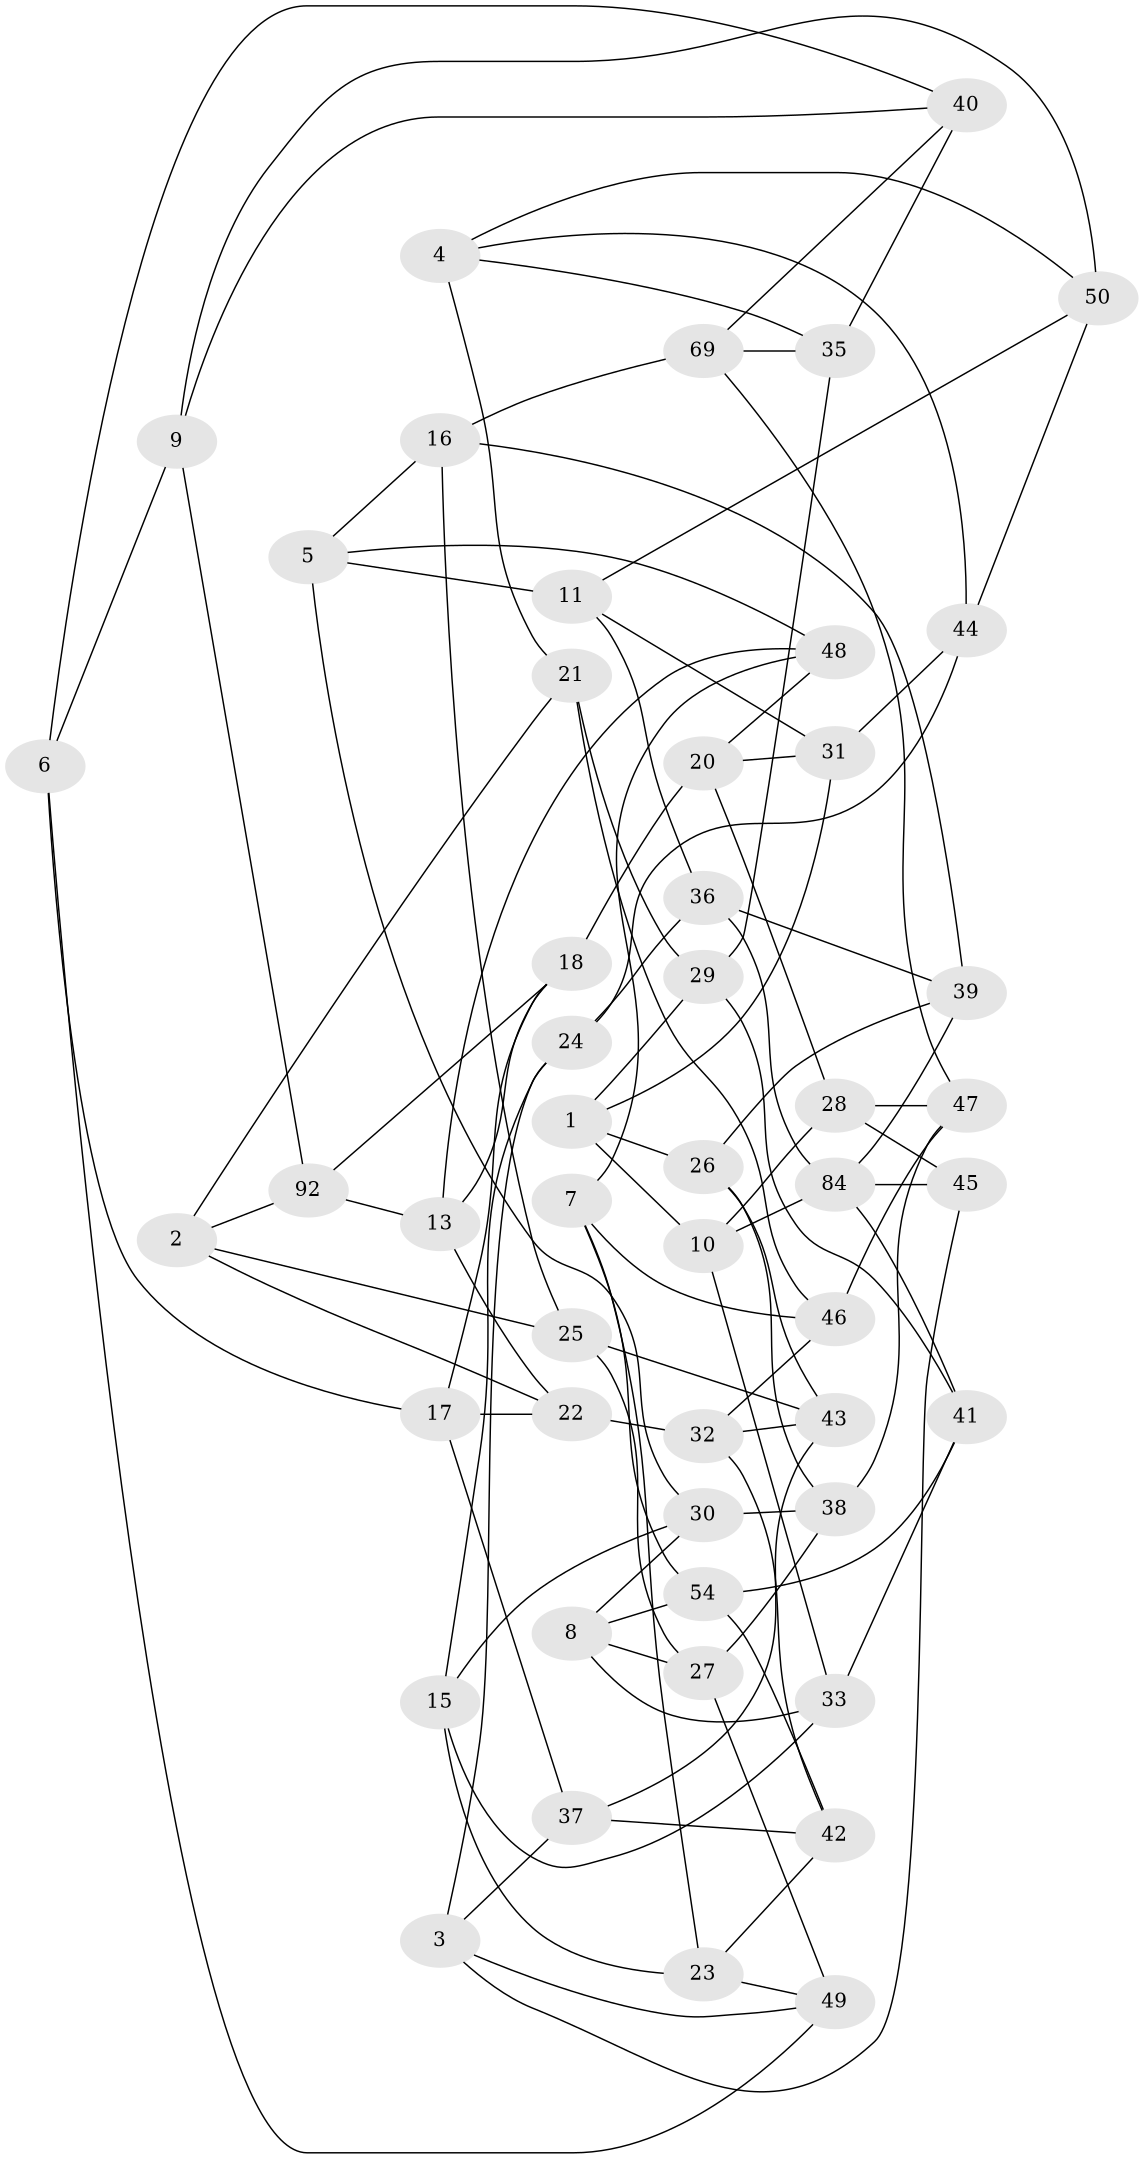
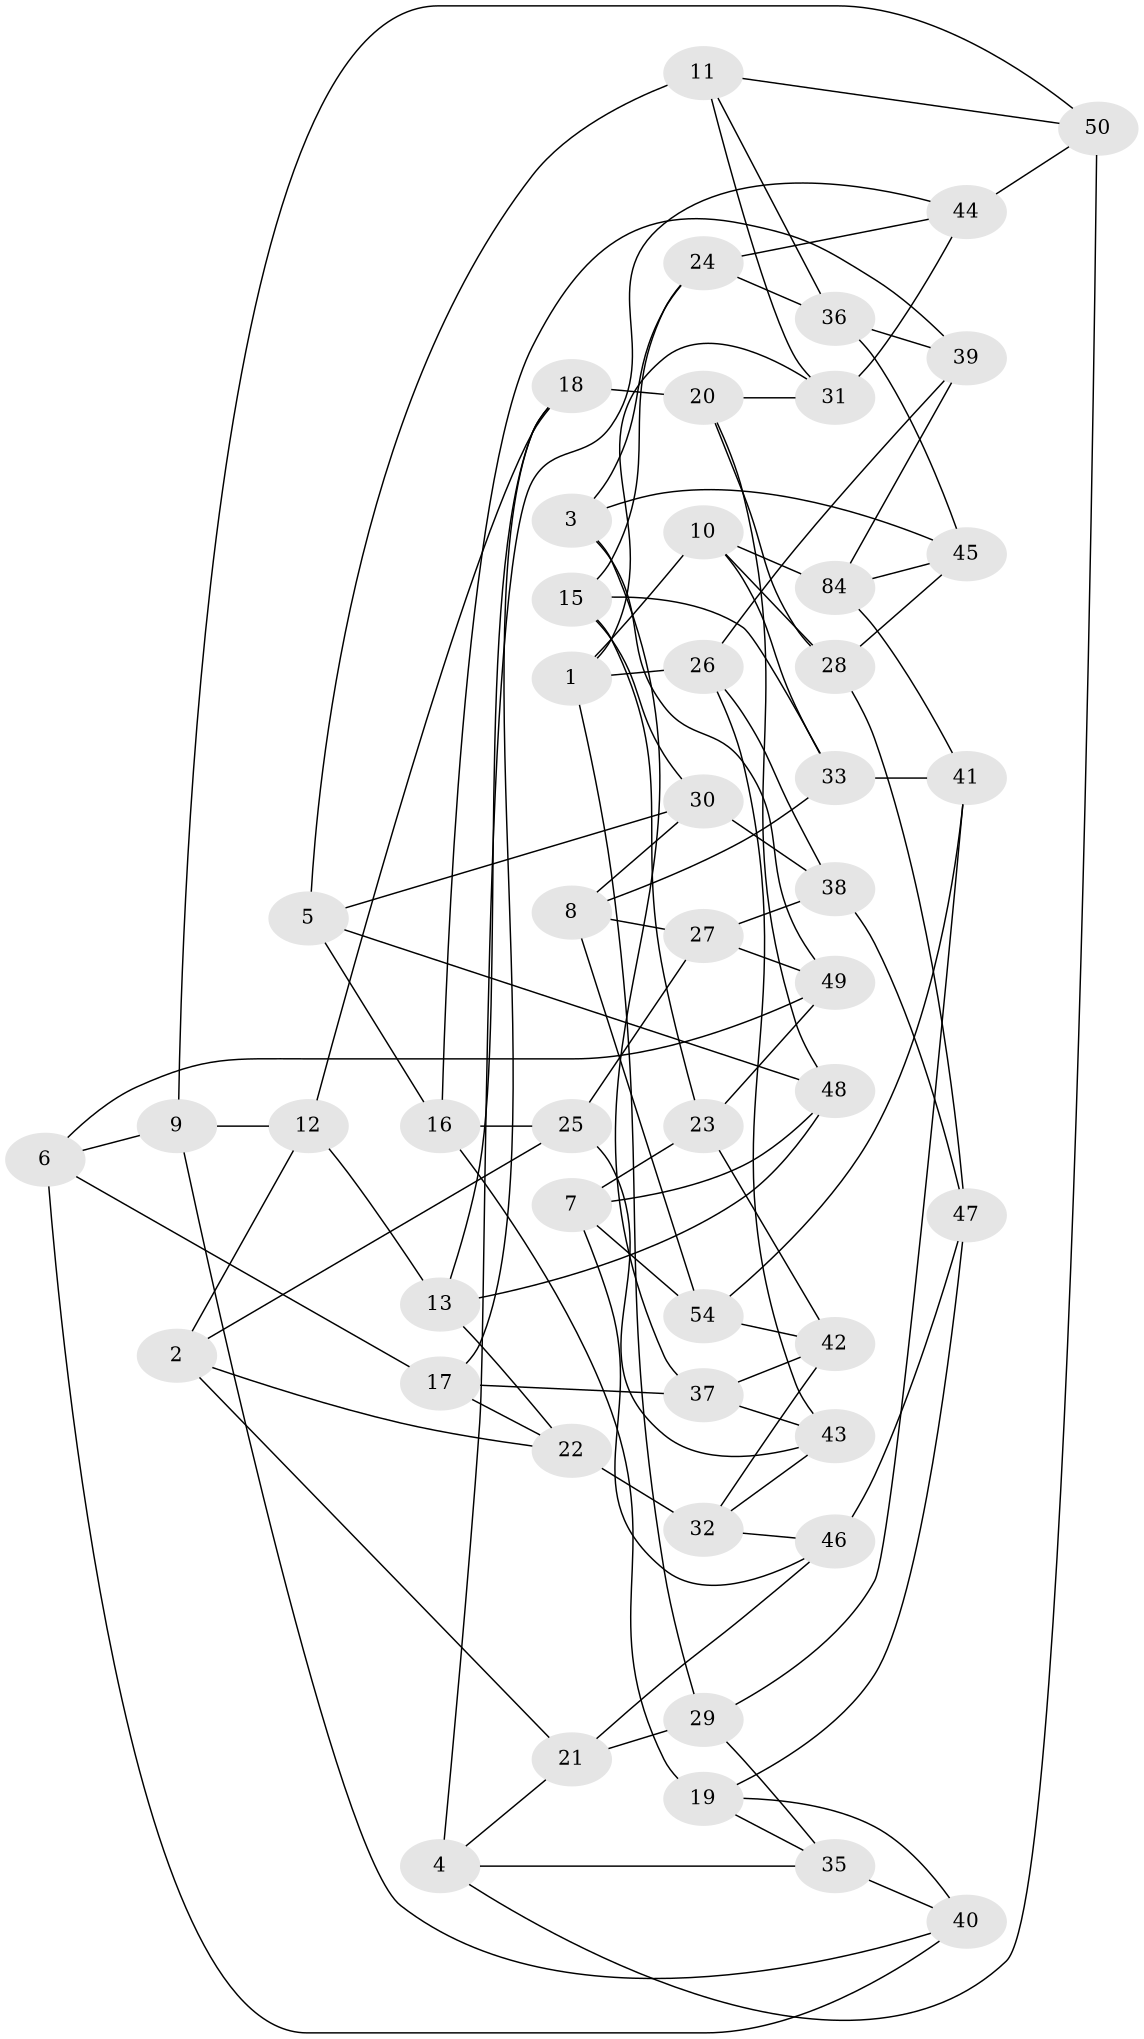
  graph {
    rankdir=LR
    node [color=gray90 style=filled]
    1
    10
    26
    29
    31
    33
    28
    n8 [label=84]
    39
    43
    38
    35
    41
    44
    2
-   12 [label=92]
+   12
    21
    22
    25
    13
    18
    46
    32
    27
    3
    24
    37
    45
    49
    36
    42
    4
    50
    40
    5
    11
    16
    30
    48
-   19 [label=69]
+   19
    6
    9
    17
    7
    n45 [label=54]
    23
    47
    8
    20
    15
    1 -- 10
    1 -- 26
    1 -- 29
    1 -- 31
    10 -- 33
    10 -- 28
    10 -- n8
    26 -- 39
    26 -- 43
    26 -- 38
    29 -- 35
    29 -- 41
    31 -- 44
    33 -- 41
    28 -- 45
    28 -- 47
    n8 -- 39
    n8 -- 41
    n8 -- 45
    38 -- 47
    35 -- 40
    44 -- 50
    2 -- 12
    2 -- 21
    2 -- 22
    2 -- 25
    12 -- 13
    12 -- 18
    21 -- 29
    21 -- 46
    22 -- 32
    25 -- 43
    25 -- 27
    13 -- 22
    13 -- 18
    13 -- 48
    18 -- 20
    46 -- 47
    32 -- 43
    32 -- 46
    32 -- 42
    27 -- 38
    27 -- 49
    3 -- 24
    3 -- 37
    3 -- 45
    3 -- 49
    24 -- 44
    24 -- 36
    37 -- 43
    37 -- 42
    36 -- 39
-   36 -- n8
+   36 -- 45
    4 -- 35
    4 -- 44
    4 -- 21
    4 -- 50
    5 -- 11
    5 -- 16
    5 -- 30
    5 -- 48
    11 -- 31
    11 -- 36
    11 -- 50
    16 -- 39
    16 -- 25
    16 -- 19
    30 -- 38
    19 -- 35
    19 -- 40
    19 -- 47
    6 -- 49
    6 -- 40
    6 -- 9
    6 -- 17
    9 -- 12
    9 -- 50
    9 -- 40
    17 -- 22
    17 -- 18
    17 -- 37
    7 -- 46
    7 -- 48
    7 -- n45
    7 -- 23
    n45 -- 41
    n45 -- 42
    23 -- 49
    23 -- 42
    8 -- 33
    8 -- 27
    8 -- 30
    8 -- n45
    20 -- 31
    20 -- 28
    20 -- 48
    15 -- 33
    15 -- 24
    15 -- 30
    15 -- 23
  }
